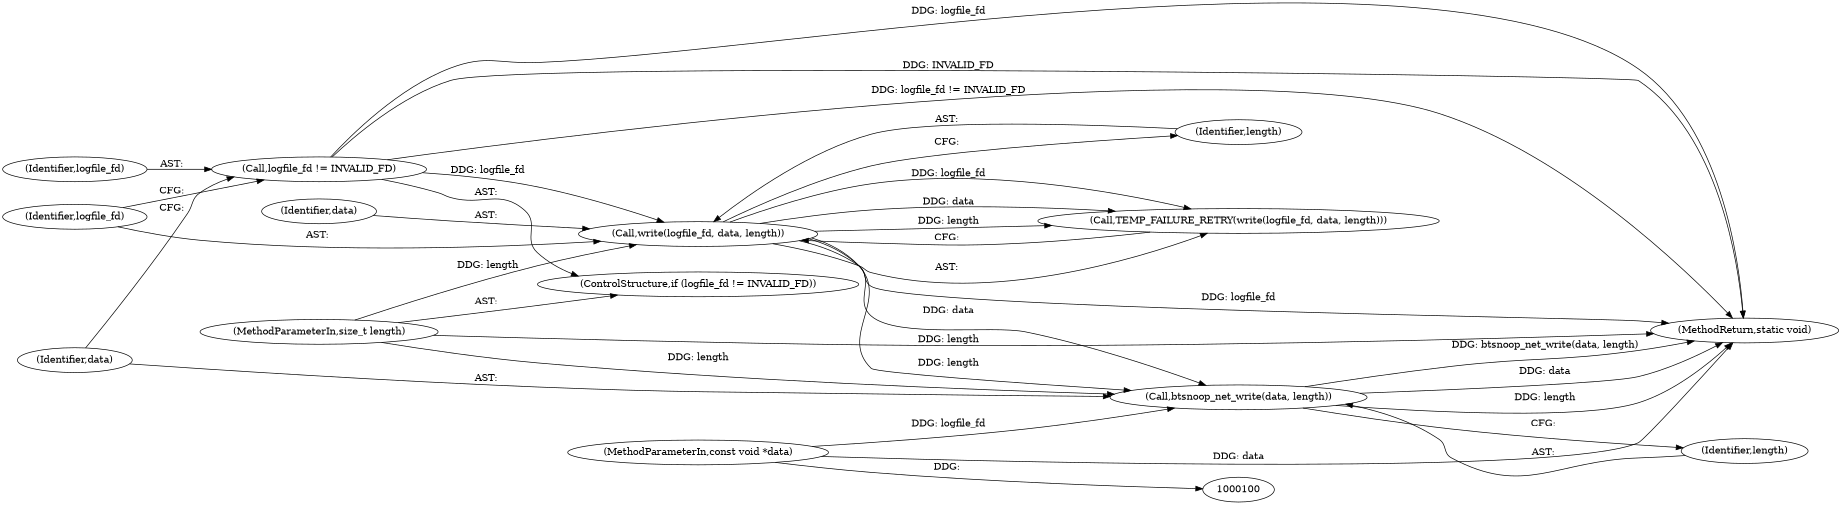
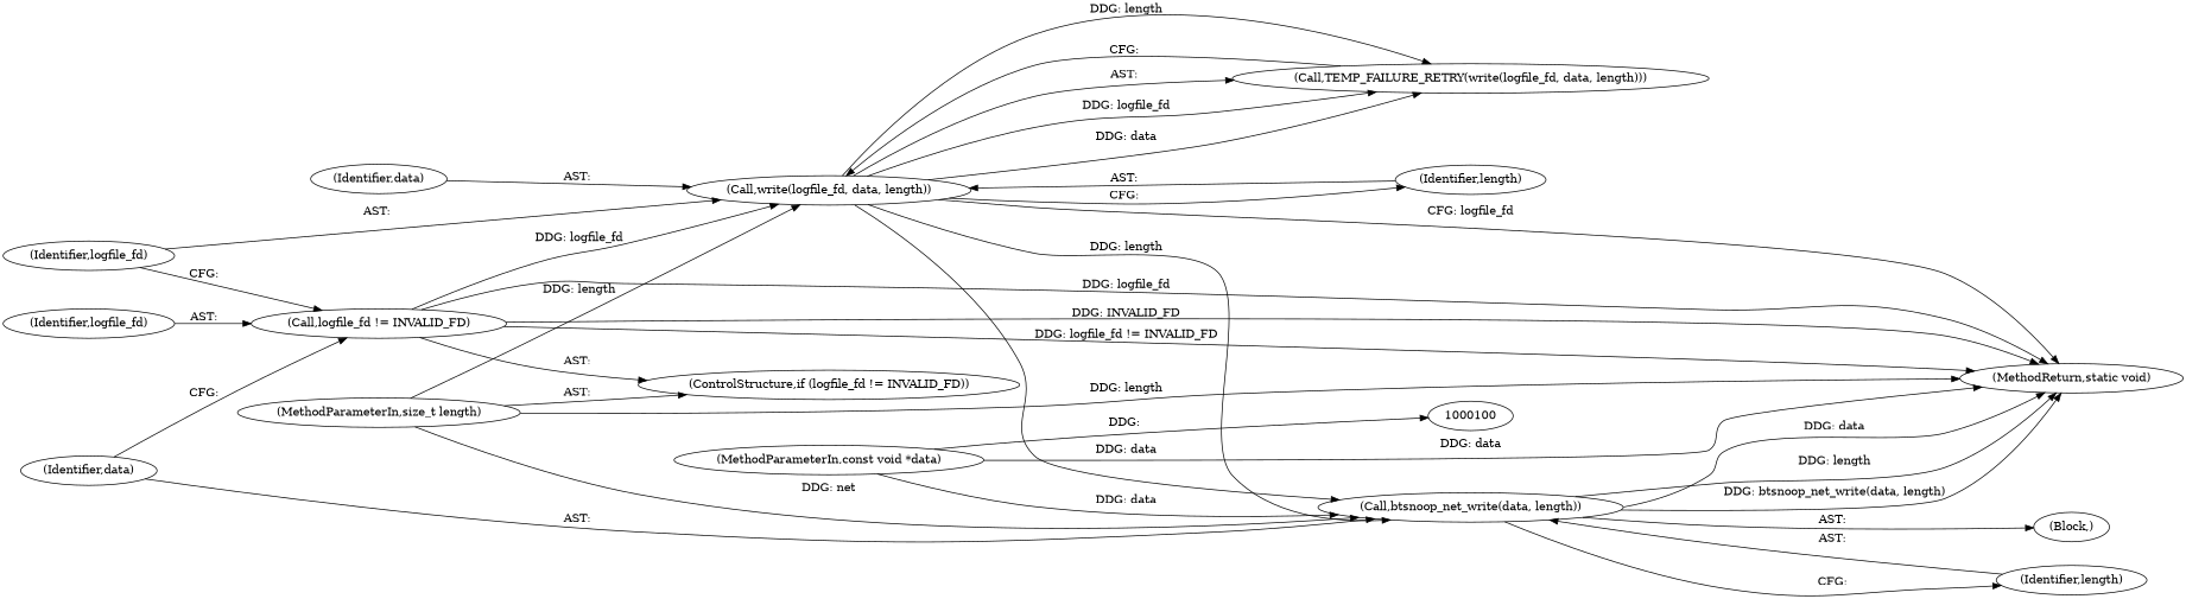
  digraph {
    rankdir=LR
    n1 [label="(Call,btsnoop_net_write(data, length))"]
+   n2 [label="(Block,)"]
    n3 [label="(MethodReturn,static void)"]
    n4 [label="(Identifier,length)"]
    n5 [label="(Call,write(logfile_fd, data, length))"]
    n6 [label="(Call,TEMP_FAILURE_RETRY(write(logfile_fd, data, length)))"]
    n7 [label="(Identifier,length)"]
    n8 [label="(Call,logfile_fd != INVALID_FD)"]
    n9 [label="(ControlStructure,if (logfile_fd != INVALID_FD))"]
    n10 [label="(MethodParameterIn,const void *data)"]
    1000100
    n12 [label="(MethodParameterIn,size_t length)"]
    n13 [label="(Identifier,data)"]
    n14 [label="(Identifier,logfile_fd)"]
    n15 [label="(Identifier,logfile_fd)"]
    n16 [label="(Identifier,data)"]
+   n1 -> n2 [label="AST: "]
    n1 -> n3 [label="DDG: data"]
    n1 -> n3 [label="DDG: length"]
    n1 -> n3 [label="DDG: btsnoop_net_write(data, length)"]
    n1 -> n4 [label="CFG: "]
    n4 -> n1 [label="AST: "]
    n5 -> n1 [label="DDG: data"]
    n5 -> n1 [label="DDG: length"]
-   n5 -> n3 [label="DDG: logfile_fd"]
+   n5 -> n3 [label="CFG: logfile_fd"]
    n5 -> n6 [label="AST: "]
    n5 -> n6 [label="DDG: logfile_fd"]
    n5 -> n6 [label="DDG: data"]
    n5 -> n6 [label="DDG: length"]
    n5 -> n7 [label="CFG: "]
    n6 -> n5 [label="CFG: "]
    n7 -> n5 [label="AST: "]
    n8 -> n3 [label="DDG: INVALID_FD"]
    n8 -> n3 [label="DDG: logfile_fd != INVALID_FD"]
    n8 -> n3 [label="DDG: logfile_fd"]
    n8 -> n5 [label="DDG: logfile_fd"]
    n8 -> n9 [label="AST: "]
-   n10 -> n1 [label="DDG: logfile_fd"]
+   n10 -> n1 [label="DDG: data"]
    n10 -> n3 [label="DDG: data"]
    n10 -> 1000100 [label="DDG: "]
-   n12 -> n1 [label="DDG: length"]
+   n12 -> n1 [label="DDG: net"]
    n12 -> n3 [label="DDG: length"]
    n12 -> n5 [label="DDG: length"]
    n12 -> n9 [label="AST: "]
    n13 -> n1 [label="AST: "]
    n13 -> n8 [label="CFG: "]
    n14 -> n8 [label="AST: "]
    n15 -> n5 [label="AST: "]
    n15 -> n8 [label="CFG: "]
    n16 -> n5 [label="AST: "]
  }
